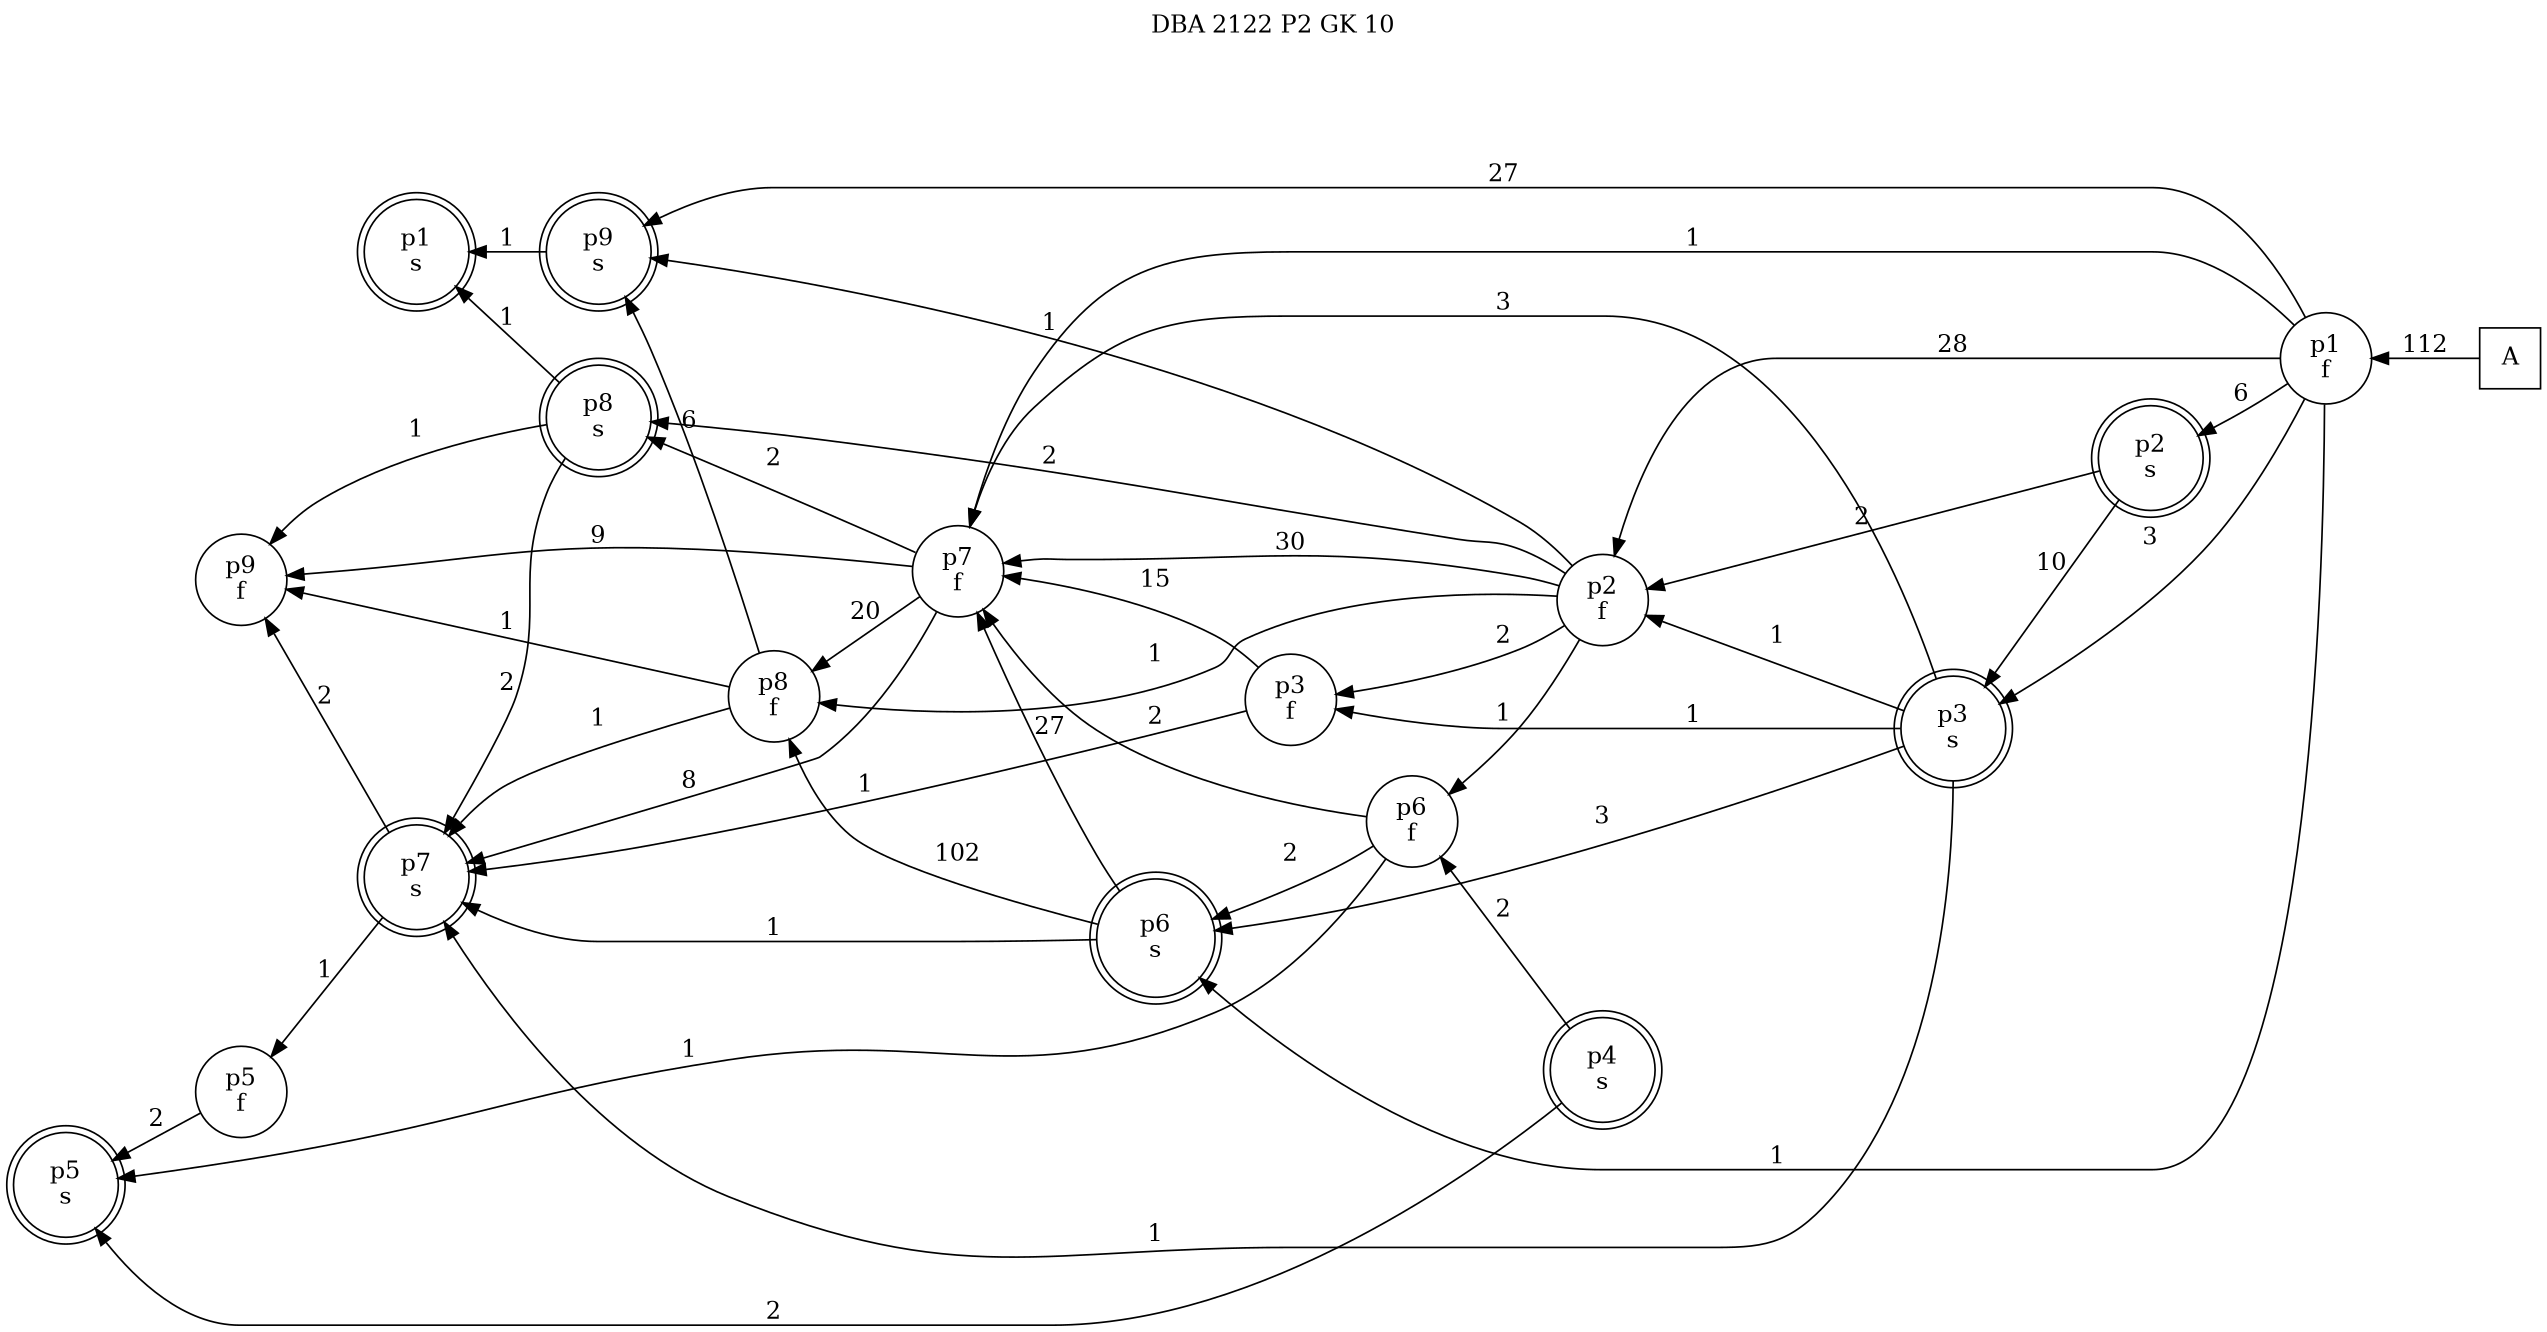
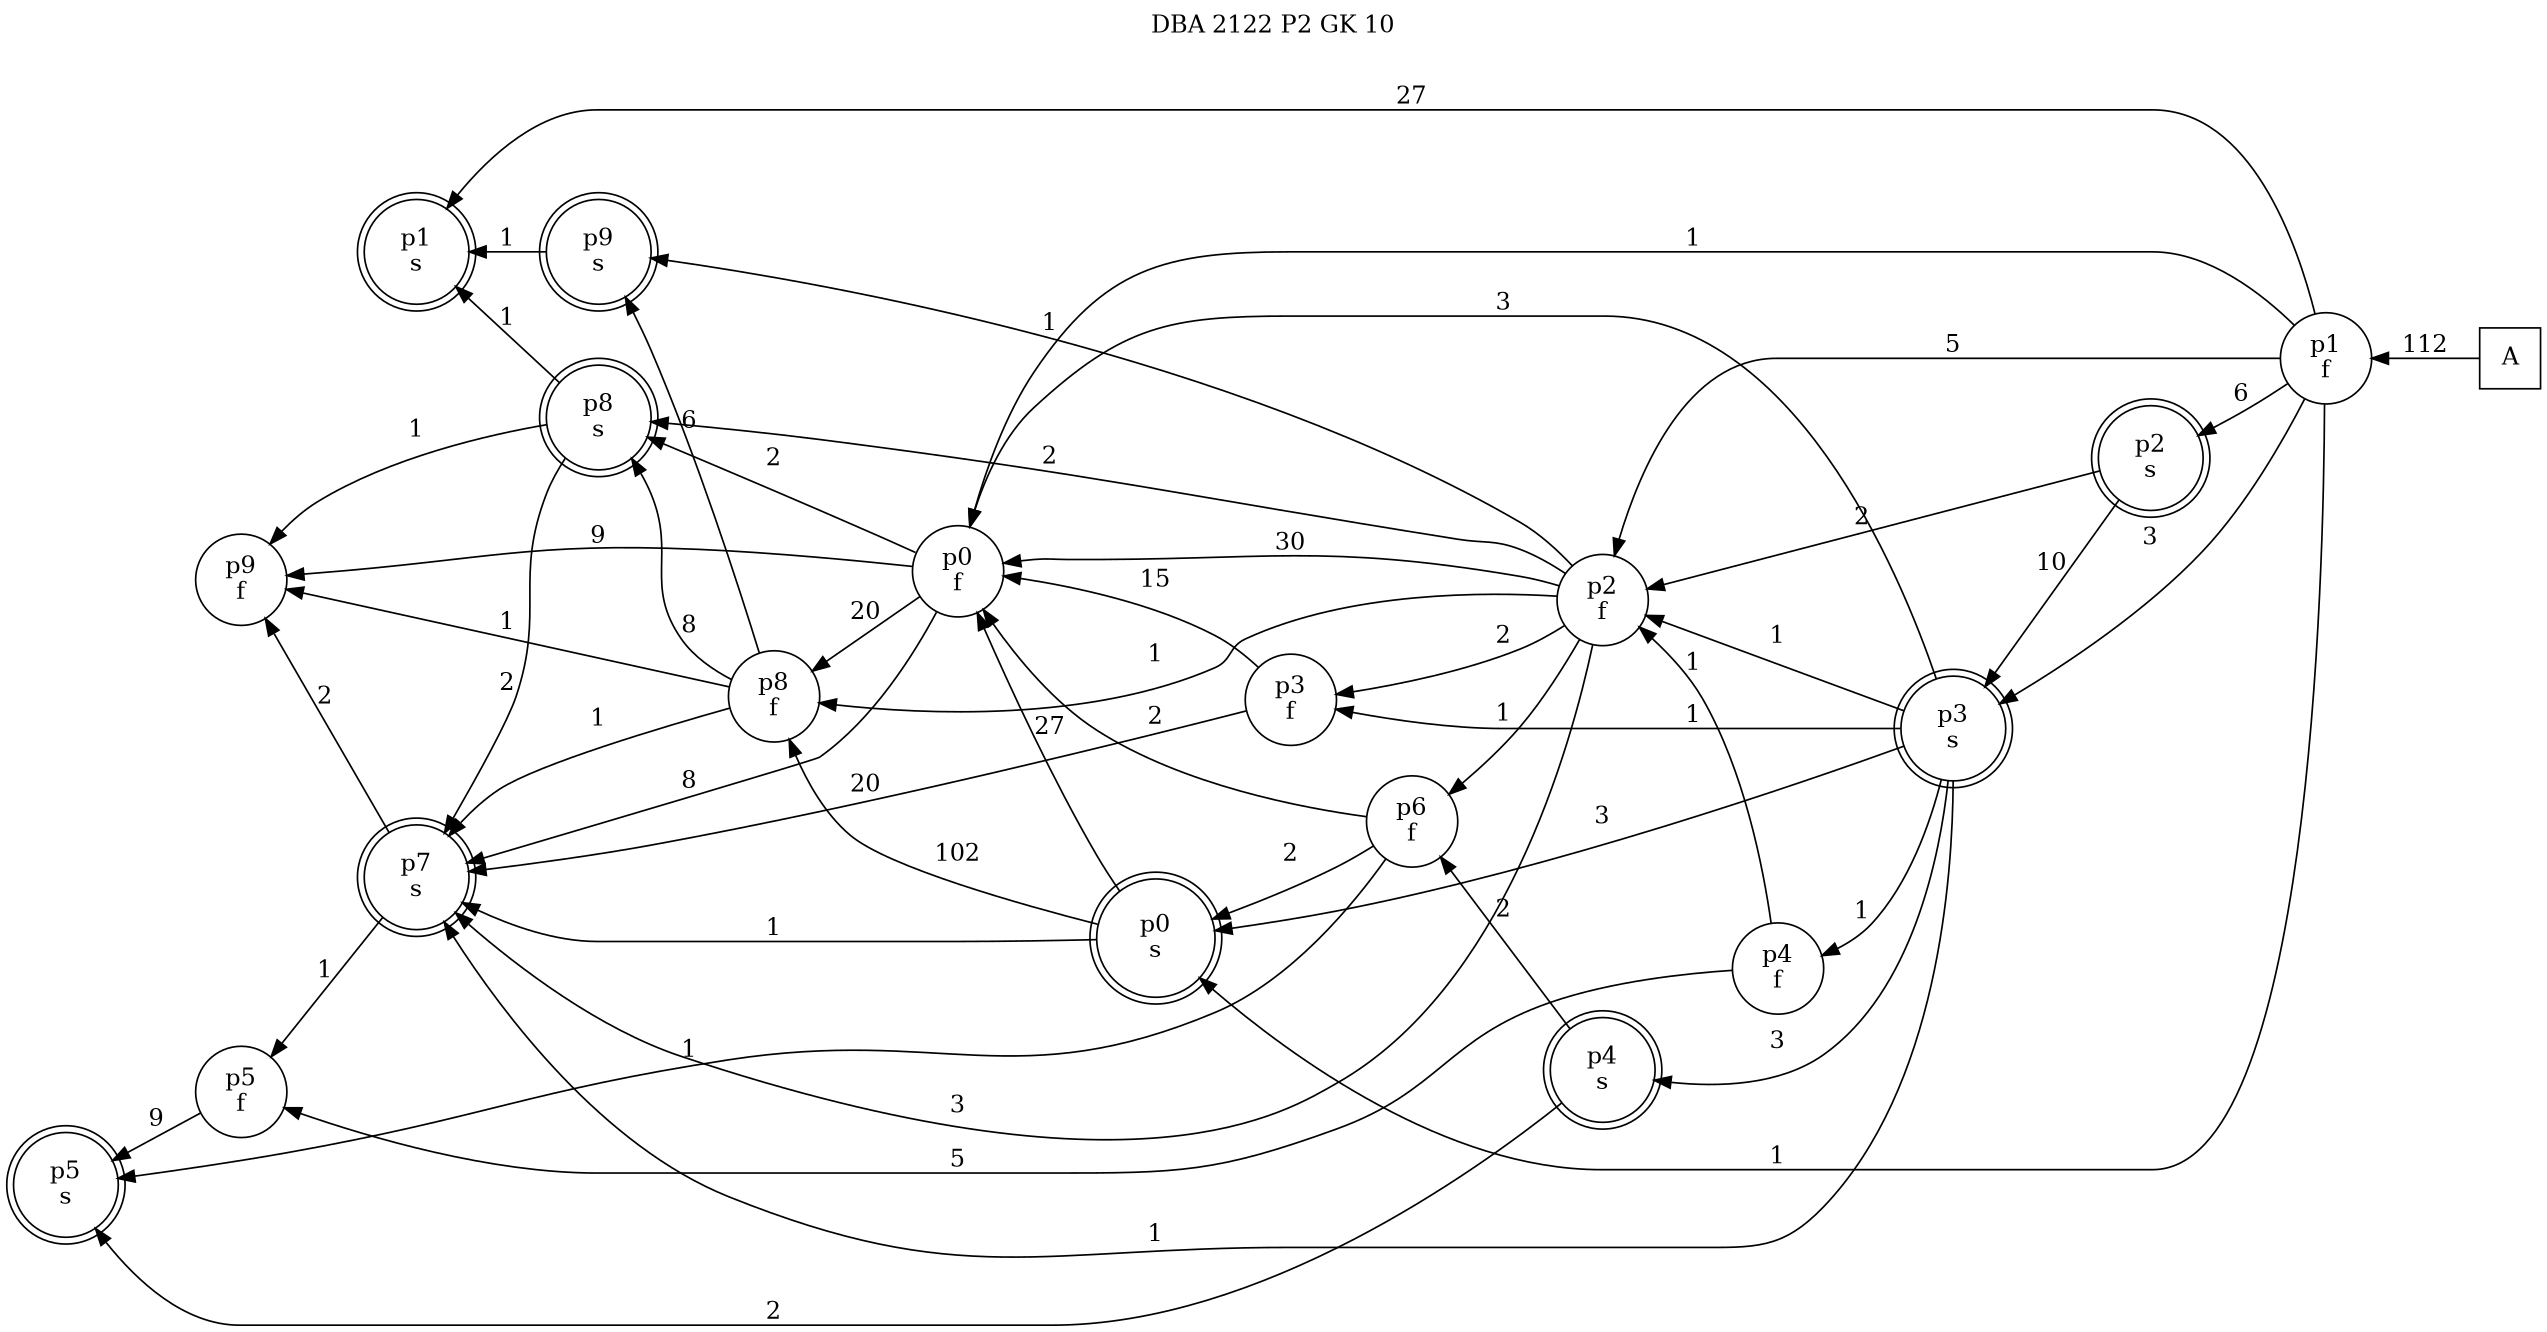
  digraph {
    label=" DBA 2122 P2 GK 10 "
    labelloc=tl
    rankdir=RL
    node [shape=circle]
    n1 [label=A shape=square]
    n2 [label="p1\nf"]
    n3 [label="p1\ns" shape=doublecircle]
    n4 [label="p2\nf"]
    n5 [label="p2\ns" shape=doublecircle]
    n6 [label="p3\ns" shape=doublecircle]
-   n7 [label="p6\ns" shape=doublecircle]
-   n8 [label="p7\nf"]
+   n7 [label="p0\ns" shape=doublecircle]
+   n8 [label="p0\nf"]
    n9 [label="p3\nf"]
    n10 [label="p7\ns" shape=doublecircle]
    n11 [label="p8\nf"]
    n12 [label="p8\ns" shape=doublecircle]
    n13 [label="p6\nf"]
    n14 [label="p9\ns" shape=doublecircle]
+   n15 [label="p4\nf"]
    n16 [label="p4\ns" shape=doublecircle]
    n17 [label="p9\nf"]
    n18 [label="p5\nf"]
    n19 [label="p5\ns" shape=doublecircle]
    n1 -> n2 [label=112]
-   n2 -> n14 [label=27]
-   n2 -> n4 [label=28]
+   n2 -> n3 [label=27]
+   n2 -> n4 [label=5]
    n2 -> n5 [label=6]
    n2 -> n6 [label=3]
    n2 -> n7 [label=1]
    n2 -> n8 [label=1]
    n4 -> n8 [label=30]
    n4 -> n9 [label=2]
+   n4 -> n10 [label=3]
    n4 -> n11 [label=1]
    n4 -> n12 [label=2]
    n4 -> n13 [label=1]
    n4 -> n14 [label=1]
    n5 -> n4 [label=2]
    n5 -> n6 [label=10]
    n6 -> n4 [label=1]
    n6 -> n7 [label=3]
    n6 -> n8 [label=3]
    n6 -> n9 [label=1]
    n6 -> n10 [label=1]
+   n6 -> n15 [label=1]
+   n6 -> n16 [label=3]
    n7 -> n8 [label=27]
    n7 -> n10 [label=1]
    n7 -> n11 [label=102]
    n8 -> n10 [label=8]
    n8 -> n11 [label=20]
    n8 -> n12 [label=2]
    n8 -> n17 [label=9]
    n9 -> n8 [label=15]
-   n9 -> n10 [label=1]
+   n9 -> n10 [label=20]
    n10 -> n17 [label=2]
    n10 -> n18 [label=1]
    n11 -> n10 [label=1]
+   n11 -> n12 [label=8]
    n11 -> n14 [label=6]
    n11 -> n17 [label=1]
    n12 -> n3 [label=1]
    n12 -> n10 [label=2]
    n12 -> n17 [label=1]
    n13 -> n7 [label=2]
    n13 -> n8 [label=2]
    n13 -> n19 [label=1]
    n14 -> n3 [label=1]
+   n15 -> n4 [label=1]
+   n15 -> n18 [label=5]
    n16 -> n13 [label=2]
    n16 -> n19 [label=2]
-   n18 -> n19 [label=2]
+   n18 -> n19 [label=9]
  }
